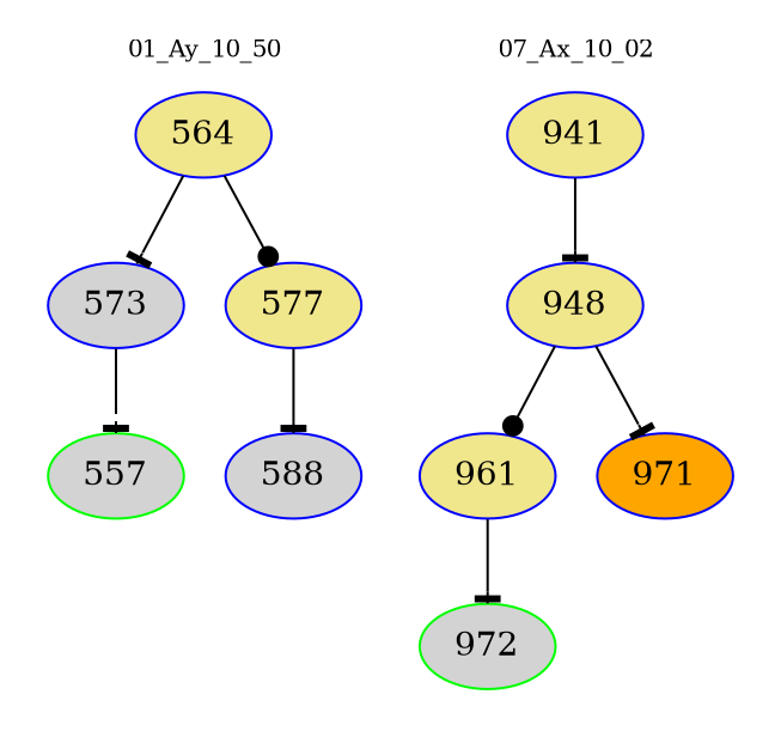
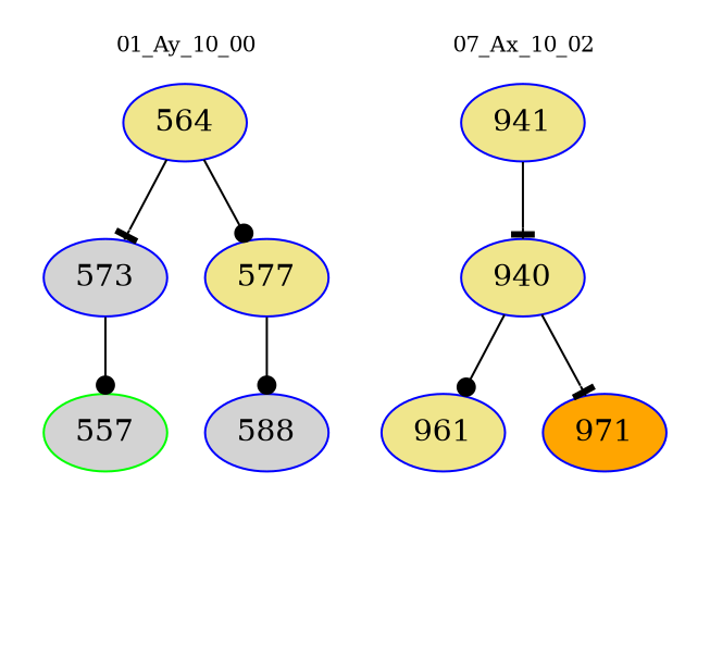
  digraph {
    node [color=blue fillcolor=khaki style=filled]
    edge [arrowhead=tee color=black]
    n1 [label=564]
    n2 [fillcolor=lightgrey label=573]
    n3 [label=577]
    n4 [color=green fillcolor=lightgrey label=557]
    n5 [fillcolor=lightgrey label=588]
    n6 [label=941]
-   n7 [label=948]
+   n7 [label=940]
    n8 [label=961]
    n9 [fillcolor=orange label=971]
-   n10 [color=green fillcolor=lightgrey label=972]
    subgraph cluster_1 {
      color=white
      fontsize=10
-     label="01_Ay_10_50"
+     label="01_Ay_10_00"
      n1
      n2
      n3
      n4
      n5
    }
    subgraph cluster_2 {
      color=white
      fontsize=10
      label="07_Ax_10_02"
      n6
      n7
      n8
      n9
-     n10
    }
    n1 -> n2
    n1 -> n3 [arrowhead=dot]
-   n2 -> n4
-   n3 -> n5
+   n2 -> n4 [arrowhead=dot]
+   n3 -> n5 [arrowhead=dot]
    n6 -> n7
    n7 -> n8 [arrowhead=dot]
    n7 -> n9
-   n8 -> n10
  }
